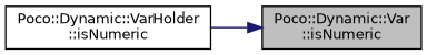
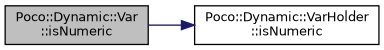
  digraph {
    rankdir=LR
    node [color=black fontname=Helvetica fontsize=10 shape=record style=filled]
    n1 [fillcolor=grey75 fontcolor=black height=0.2 label="Poco::Dynamic::Var\l::isNumeric" width=0.4]
    n2 [fillcolor=white height=0.2 label="Poco::Dynamic::VarHolder\l::isNumeric" width=0.4]
-   n2 -> n1 [color=midnightblue fontname=Helvetica fontsize=10 labelfontname=Helvetica labelfontsize=10 style=solid]
+   n1 -> n2 [color=midnightblue fontname=Helvetica fontsize=10 labelfontname=Helvetica labelfontsize=10 style=solid]
  }
